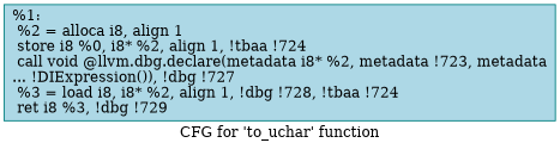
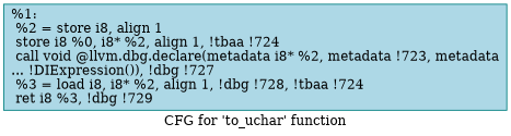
  digraph {
    label="CFG for 'to_uchar' function"
-   n1 [color=teal fillcolor=lightblue label="{%1:\l  %2 = alloca i8, align 1\l  store i8 %0, i8* %2, align 1, !tbaa !724\l  call void @llvm.dbg.declare(metadata i8* %2, metadata !723, metadata\l... !DIExpression()), !dbg !727\l  %3 = load i8, i8* %2, align 1, !dbg !728, !tbaa !724\l  ret i8 %3, !dbg !729\l}" shape=record style=filled]
+   n1 [color=teal fillcolor=lightblue label="{%1:\l  %2 = store i8, align 1\l  store i8 %0, i8* %2, align 1, !tbaa !724\l  call void @llvm.dbg.declare(metadata i8* %2, metadata !723, metadata\l... !DIExpression()), !dbg !727\l  %3 = load i8, i8* %2, align 1, !dbg !728, !tbaa !724\l  ret i8 %3, !dbg !729\l}" shape=record style=filled]
  }
